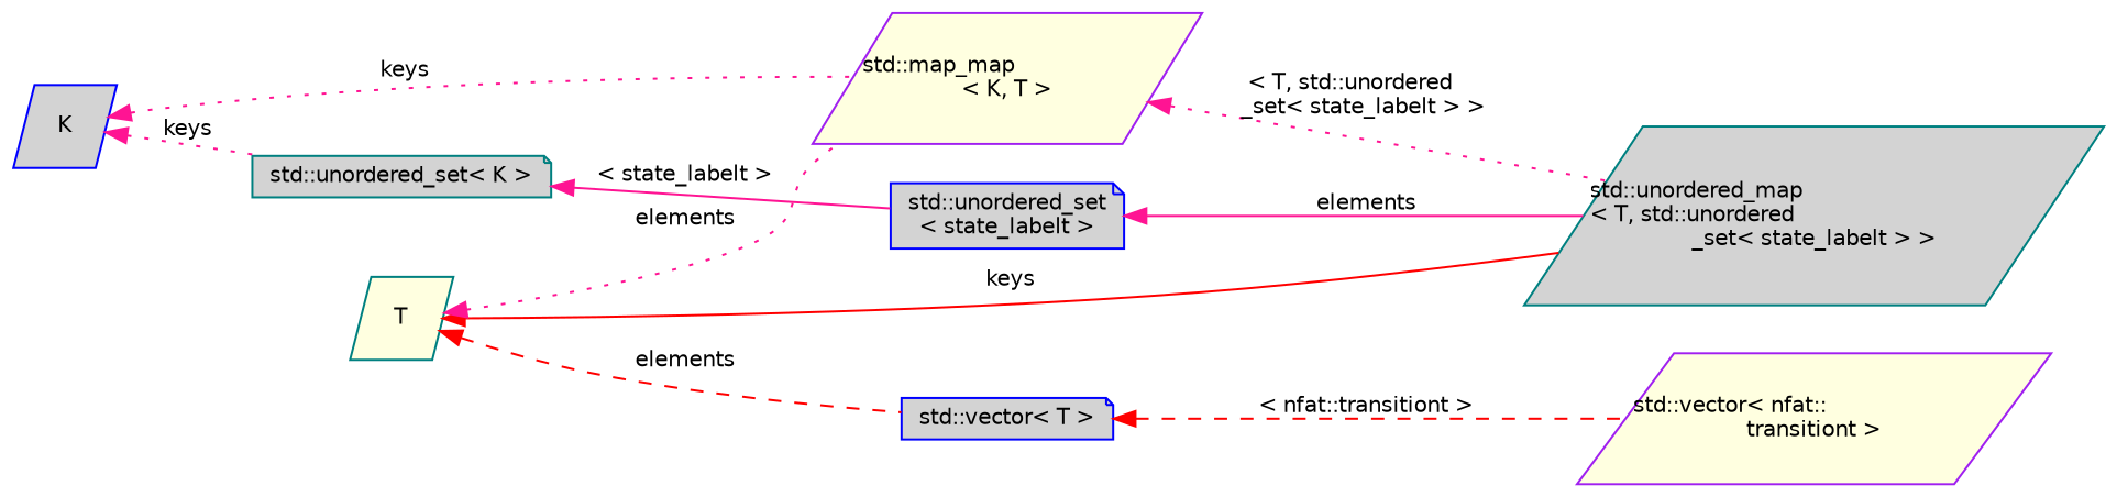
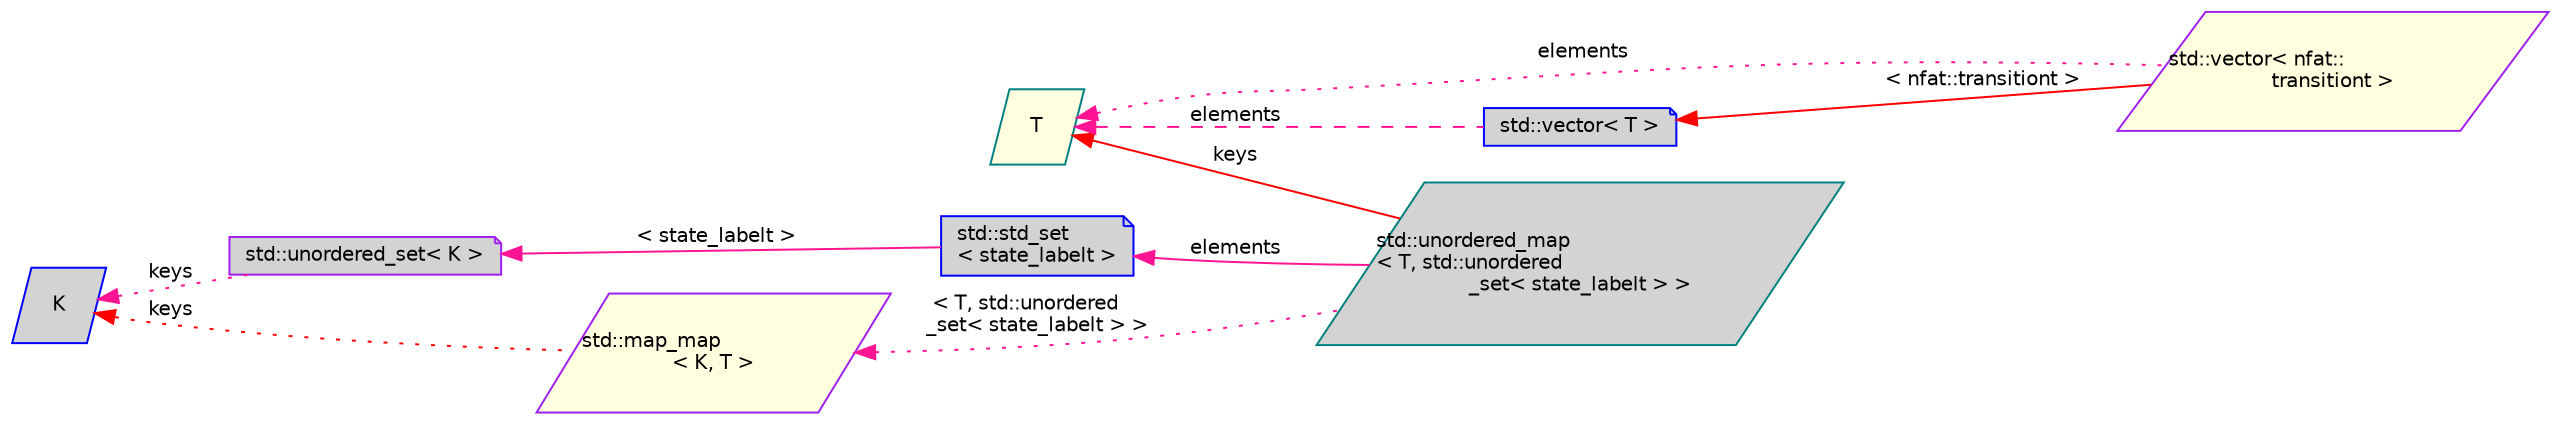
  digraph {
    rankdir=LR
    node [color=teal fillcolor=lightgrey fontname=Helvetica fontsize=10 shape=parallelogram style=filled]
    edge [color=deeppink dir=back fontname=Helvetica fontsize=10 labelfontname=Helvetica labelfontsize=10 style=dotted]
    n1 [color=purple fillcolor=lightyellow height=0.2 label="std::vector\< nfat::\ltransitiont \>" width=0.4]
    n2 [height=0.2 label="std::unordered_map\l\< T, std::unordered\l_set\< state_labelt \> \>" width=0.4]
-   n3 [color=blue height=0.2 label="std::unordered_set\l\< state_labelt \>" shape=note width=0.4]
-   n4 [height=0.2 label="std::unordered_set\< K \>" shape=note width=0.4]
+   n3 [color=blue height=0.2 label="std::std_set\l\< state_labelt \>" shape=note width=0.4]
+   n4 [color=purple height=0.2 label="std::unordered_set\< K \>" shape=note width=0.4]
    n5 [color=blue height=0.2 label=K width=0.4]
    n6 [color=purple fillcolor=lightyellow height=0.2 label="std::map_map\l\< K, T \>" width=0.4]
    n7 [fillcolor=lightyellow height=0.2 label=T width=0.4]
    n8 [color=blue height=0.2 label="std::vector\< T \>" shape=note width=0.4]
    n3 -> n2 [label=" elements" style=solid]
    n4 -> n3 [label=" \< state_labelt \>" style=solid]
    n5 -> n4 [label=" keys"]
-   n5 -> n6 [label=" keys"]
+   n5 -> n6 [color=red label=" keys"]
    n6 -> n2 [label=" \< T, std::unordered\l_set\< state_labelt \> \>"]
    n7 -> n2 [color=red label=" keys" style=solid]
-   n7 -> n6 [label=" elements"]
-   n7 -> n8 [color=red label=" elements" style=dashed]
-   n8 -> n1 [color=red label=" \< nfat::transitiont \>" style=dashed]
+   n7 -> n1 [label=" elements"]
+   n7 -> n8 [label=" elements" style=dashed]
+   n8 -> n1 [color=red label=" \< nfat::transitiont \>" style=solid]
  }
